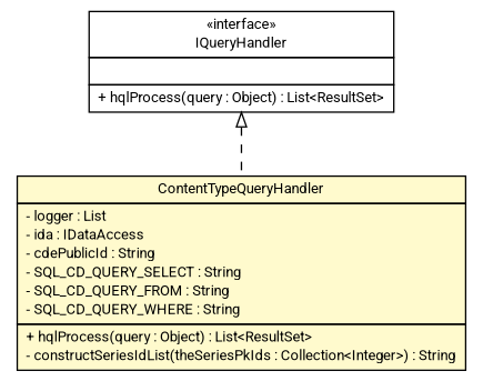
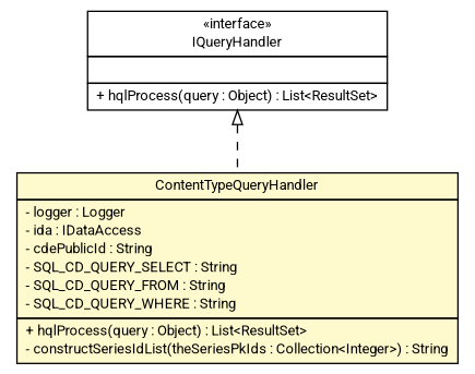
  digraph {
    fontname=Roboto
    node [fontcolor=black fontname=Roboto fontsize=10.0 shape=plaintext]
-   n1 [label=<<table border="0" cellborder="1" cellspacing="0" cellpadding="2" port="p" bgcolor="lemonChiffon" href="./ContentTypeQueryHandler.html"> 		<tr><td><table border="0" cellspacing="0" cellpadding="1"> 			<tr><td> ContentTypeQueryHandler </td></tr> 		</table></td></tr> 		<tr><td><table border="0" cellspacing="0" cellpadding="1"> 			<tr><td align="left"> - logger : List </td></tr> 			<tr><td align="left"> - ida : IDataAccess </td></tr> 			<tr><td align="left"> - cdePublicId : String </td></tr> 			<tr><td align="left"> - SQL_CD_QUERY_SELECT : String </td></tr> 			<tr><td align="left"> - SQL_CD_QUERY_FROM : String </td></tr> 			<tr><td align="left"> - SQL_CD_QUERY_WHERE : String </td></tr> 		</table></td></tr> 		<tr><td><table border="0" cellspacing="0" cellpadding="1"> 			<tr><td align="left"> + hqlProcess(query : Object) : List&lt;ResultSet&gt; </td></tr> 			<tr><td align="left"> - constructSeriesIdList(theSeriesPkIds : Collection&lt;Integer&gt;) : String </td></tr> 		</table></td></tr> 		</table>>]
+   n1 [label=<<table border="0" cellborder="1" cellspacing="0" cellpadding="2" port="p" bgcolor="lemonChiffon" href="./ContentTypeQueryHandler.html"> 		<tr><td><table border="0" cellspacing="0" cellpadding="1"> 			<tr><td> ContentTypeQueryHandler </td></tr> 		</table></td></tr> 		<tr><td><table border="0" cellspacing="0" cellpadding="1"> 			<tr><td align="left"> - logger : Logger </td></tr> 			<tr><td align="left"> - ida : IDataAccess </td></tr> 			<tr><td align="left"> - cdePublicId : String </td></tr> 			<tr><td align="left"> - SQL_CD_QUERY_SELECT : String </td></tr> 			<tr><td align="left"> - SQL_CD_QUERY_FROM : String </td></tr> 			<tr><td align="left"> - SQL_CD_QUERY_WHERE : String </td></tr> 		</table></td></tr> 		<tr><td><table border="0" cellspacing="0" cellpadding="1"> 			<tr><td align="left"> + hqlProcess(query : Object) : List&lt;ResultSet&gt; </td></tr> 			<tr><td align="left"> - constructSeriesIdList(theSeriesPkIds : Collection&lt;Integer&gt;) : String </td></tr> 		</table></td></tr> 		</table>>]
    n2 [label=<<table border="0" cellborder="1" cellspacing="0" cellpadding="2" port="p" href="./IQueryHandler.html"> 		<tr><td><table border="0" cellspacing="0" cellpadding="1"> 			<tr><td> &laquo;interface&raquo; </td></tr> 			<tr><td> IQueryHandler </td></tr> 		</table></td></tr> 		<tr><td><table border="0" cellspacing="0" cellpadding="1"> 			<tr><td align="left">  </td></tr> 		</table></td></tr> 		<tr><td><table border="0" cellspacing="0" cellpadding="1"> 			<tr><td align="left"> + hqlProcess(query : Object) : List&lt;ResultSet&gt; </td></tr> 		</table></td></tr> 		</table>>]
    n2 -> n1 [arrowtail=empty dir=back fontname=Roboto fontsize=10 headport=p labelfontname=Helvetica labelfontsize=10 style=dashed tailport=p]
  }
